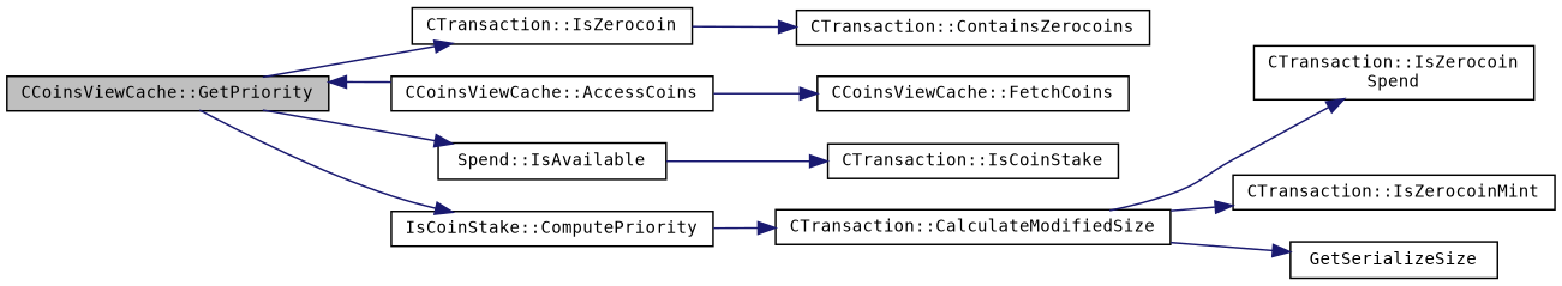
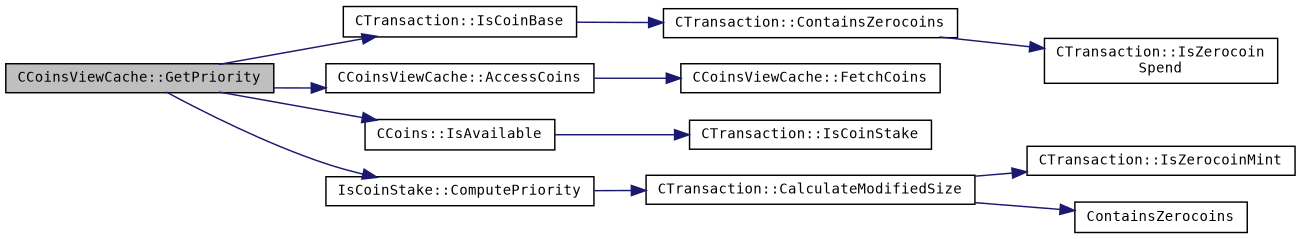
  digraph {
    fontname="DejaVu Sans Mono"
    rankdir=LR
    node [color=black fillcolor=white fontname="DejaVu Sans Mono" fontsize=10 shape=record style=filled]
    edge [color=midnightblue fontname="DejaVu Sans Mono" fontsize=10 labelfontname=Helvetica labelfontsize=10 style=solid]
    n1 [fillcolor=grey75 fontcolor=black height=0.2 label="CCoinsViewCache::GetPriority" width=0.4]
-   n2 [height=0.2 label="CTransaction::IsZerocoin" width=0.4]
+   n2 [height=0.2 label="CTransaction::IsCoinBase" width=0.4]
    n3 [height=0.2 label="CCoinsViewCache::AccessCoins" width=0.4]
-   n4 [height=0.2 label="Spend::IsAvailable" width=0.4]
+   n4 [height=0.2 label="CCoins::IsAvailable" width=0.4]
    n5 [height=0.2 label="IsCoinStake::ComputePriority" width=0.4]
    n6 [height=0.2 label="CTransaction::ContainsZerocoins" width=0.4]
    n7 [height=0.2 label="CTransaction::IsCoinStake" width=0.4]
    n8 [height=0.2 label="CCoinsViewCache::FetchCoins" width=0.4]
    n9 [height=0.2 label="CTransaction::CalculateModifiedSize" width=0.4]
    n10 [height=0.2 label="CTransaction::IsZerocoin\lSpend" width=0.4]
    n11 [height=0.2 label="CTransaction::IsZerocoinMint" width=0.4]
-   n12 [height=0.2 label=GetSerializeSize width=0.4]
+   n12 [height=0.2 label=ContainsZerocoins width=0.4]
    n1 -> n2
-   n3 -> n1
+   n1 -> n3
    n1 -> n4
    n1 -> n5
    n2 -> n6
    n3 -> n8
    n4 -> n7
    n5 -> n9
-   n9 -> n10
+   n6 -> n10
    n9 -> n11
    n9 -> n12
  }
